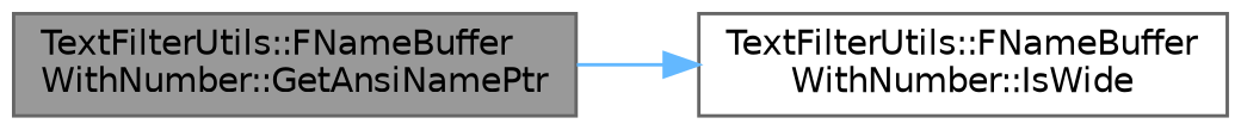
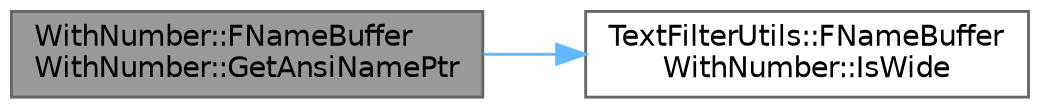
  digraph {
    rankdir=LR
    node [fontname=Helvetica fontsize=10 shape=box style=filled]
-   n1 [color=gray40 fillcolor=grey60 fontcolor=black height=0.2 label="TextFilterUtils::FNameBuffer\lWithNumber::GetAnsiNamePtr" width=0.4]
+   n1 [color=gray40 fillcolor=grey60 fontcolor=black height=0.2 label="WithNumber::FNameBuffer\lWithNumber::GetAnsiNamePtr" width=0.4]
    n2 [color=grey40 fillcolor=white height=0.2 label="TextFilterUtils::FNameBuffer\lWithNumber::IsWide" width=0.4]
    n1 -> n2 [color=steelblue1 fontname=Helvetica fontsize=10 labelfontname=Helvetica labelfontsize=10 style=solid]
  }
